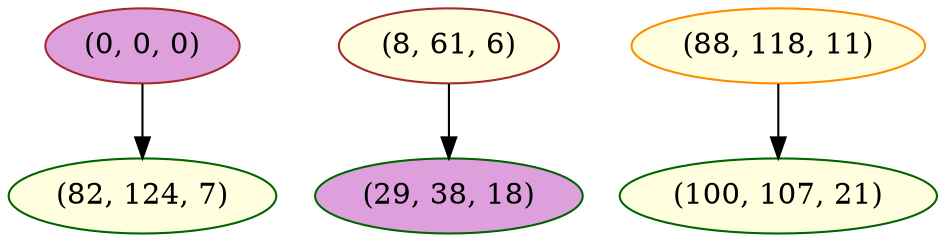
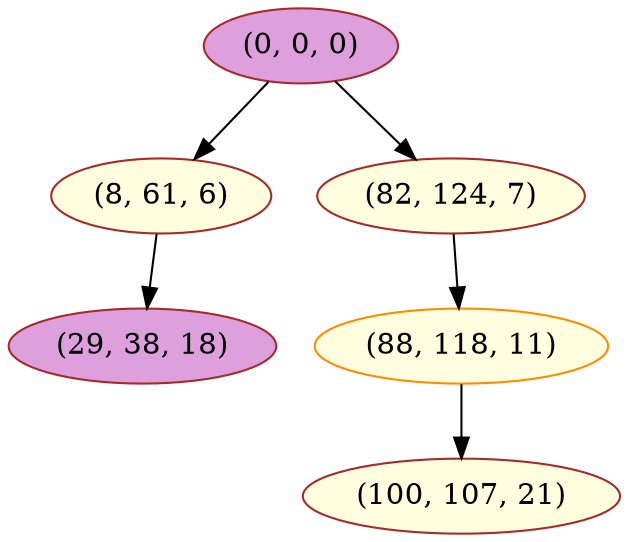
  digraph {
    node [color=brown fillcolor=lightyellow style=filled]
    "(0, 0, 0)" [fillcolor=plum]
    "(8, 61, 6)"
-   "(82, 124, 7)" [color=darkgreen]
-   "(29, 38, 18)" [color=darkgreen fillcolor=plum]
+   "(82, 124, 7)"
+   "(29, 38, 18)" [fillcolor=plum]
    "(88, 118, 11)" [color=darkorange]
-   "(100, 107, 21)" [color=darkgreen]
+   "(100, 107, 21)"
+   "(0, 0, 0)" -> "(8, 61, 6)"
    "(0, 0, 0)" -> "(82, 124, 7)"
    "(8, 61, 6)" -> "(29, 38, 18)"
+   "(82, 124, 7)" -> "(88, 118, 11)"
    "(88, 118, 11)" -> "(100, 107, 21)"
  }
